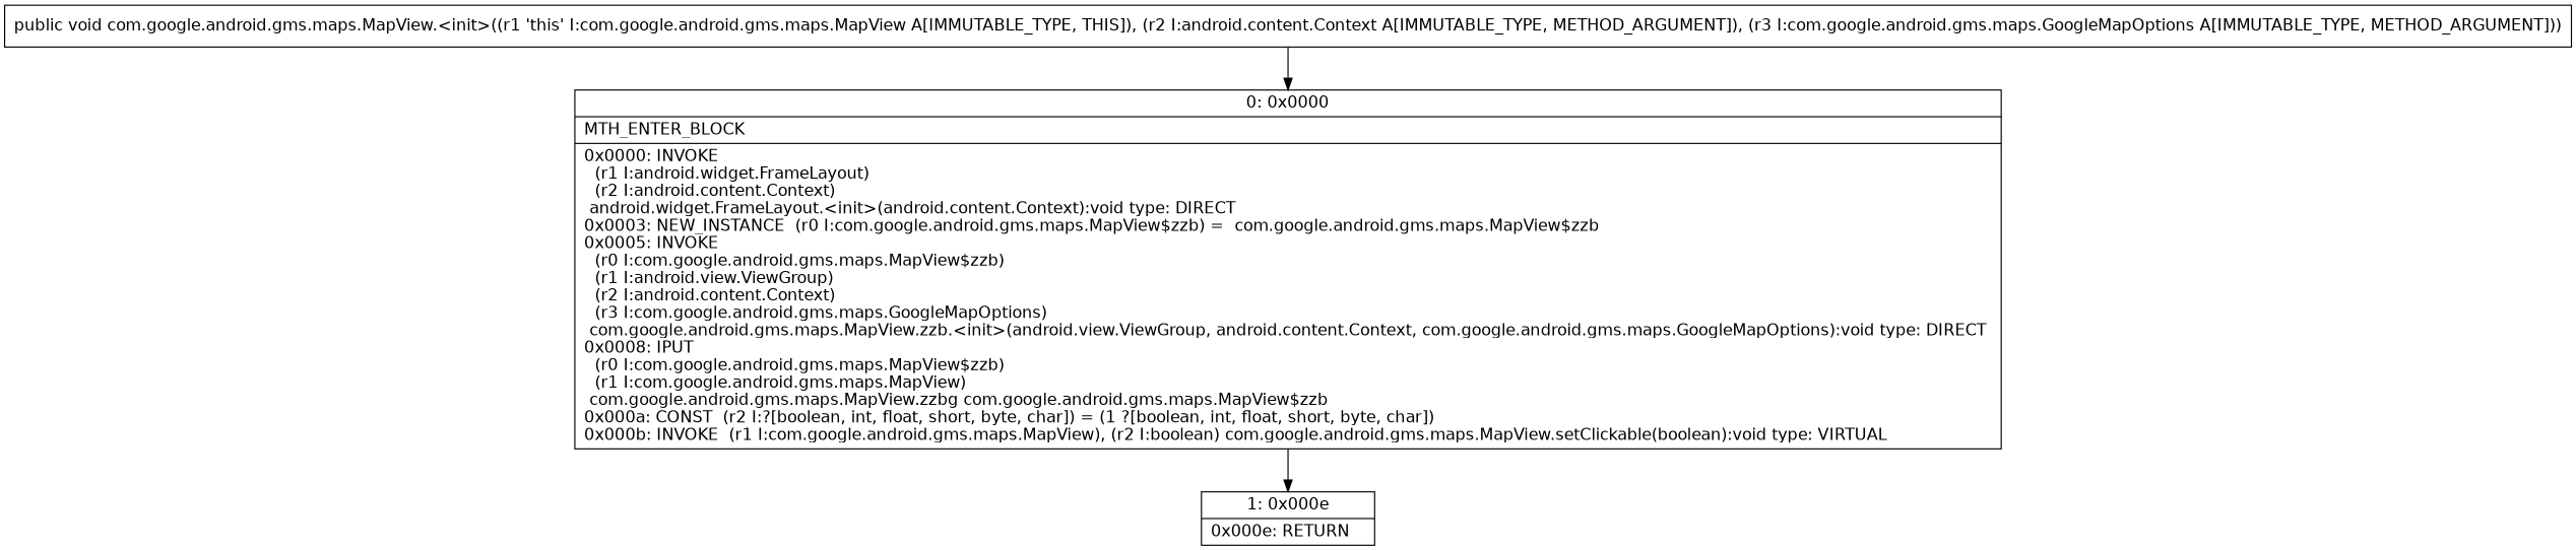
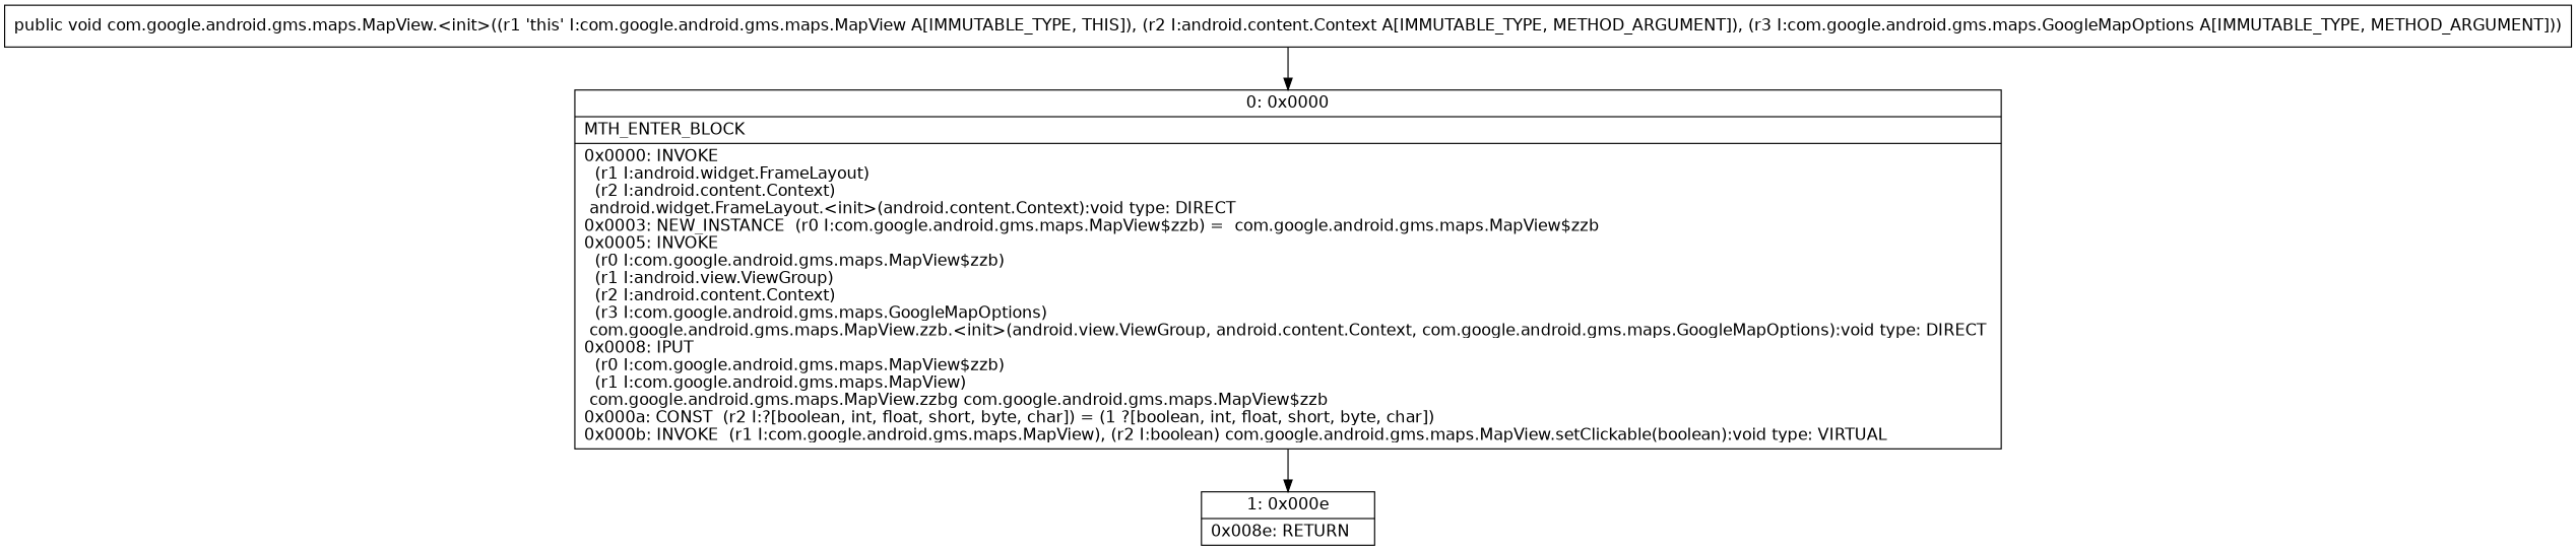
  digraph {
    fontname="DejaVu Sans"
    node [shape=record fontname="DejaVu Sans"]
    edge [fontname="DejaVu Sans"]
    n1 [label="{0\:\ 0x0000|MTH_ENTER_BLOCK\l|0x0000: INVOKE  \l  (r1 I:android.widget.FrameLayout)\l  (r2 I:android.content.Context)\l android.widget.FrameLayout.\<init\>(android.content.Context):void type: DIRECT \l0x0003: NEW_INSTANCE  (r0 I:com.google.android.gms.maps.MapView$zzb) =  com.google.android.gms.maps.MapView$zzb \l0x0005: INVOKE  \l  (r0 I:com.google.android.gms.maps.MapView$zzb)\l  (r1 I:android.view.ViewGroup)\l  (r2 I:android.content.Context)\l  (r3 I:com.google.android.gms.maps.GoogleMapOptions)\l com.google.android.gms.maps.MapView.zzb.\<init\>(android.view.ViewGroup, android.content.Context, com.google.android.gms.maps.GoogleMapOptions):void type: DIRECT \l0x0008: IPUT  \l  (r0 I:com.google.android.gms.maps.MapView$zzb)\l  (r1 I:com.google.android.gms.maps.MapView)\l com.google.android.gms.maps.MapView.zzbg com.google.android.gms.maps.MapView$zzb \l0x000a: CONST  (r2 I:?[boolean, int, float, short, byte, char]) = (1 ?[boolean, int, float, short, byte, char]) \l0x000b: INVOKE  (r1 I:com.google.android.gms.maps.MapView), (r2 I:boolean) com.google.android.gms.maps.MapView.setClickable(boolean):void type: VIRTUAL \l}"]
-   n2 [label="{1\:\ 0x000e|0x000e: RETURN   \l}"]
+   n2 [label="{1\:\ 0x000e|0x008e: RETURN   \l}"]
    n3 [label="{public void com.google.android.gms.maps.MapView.\<init\>((r1 'this' I:com.google.android.gms.maps.MapView A[IMMUTABLE_TYPE, THIS]), (r2 I:android.content.Context A[IMMUTABLE_TYPE, METHOD_ARGUMENT]), (r3 I:com.google.android.gms.maps.GoogleMapOptions A[IMMUTABLE_TYPE, METHOD_ARGUMENT])) }"]
    n1 -> n2
    n3 -> n1
  }
